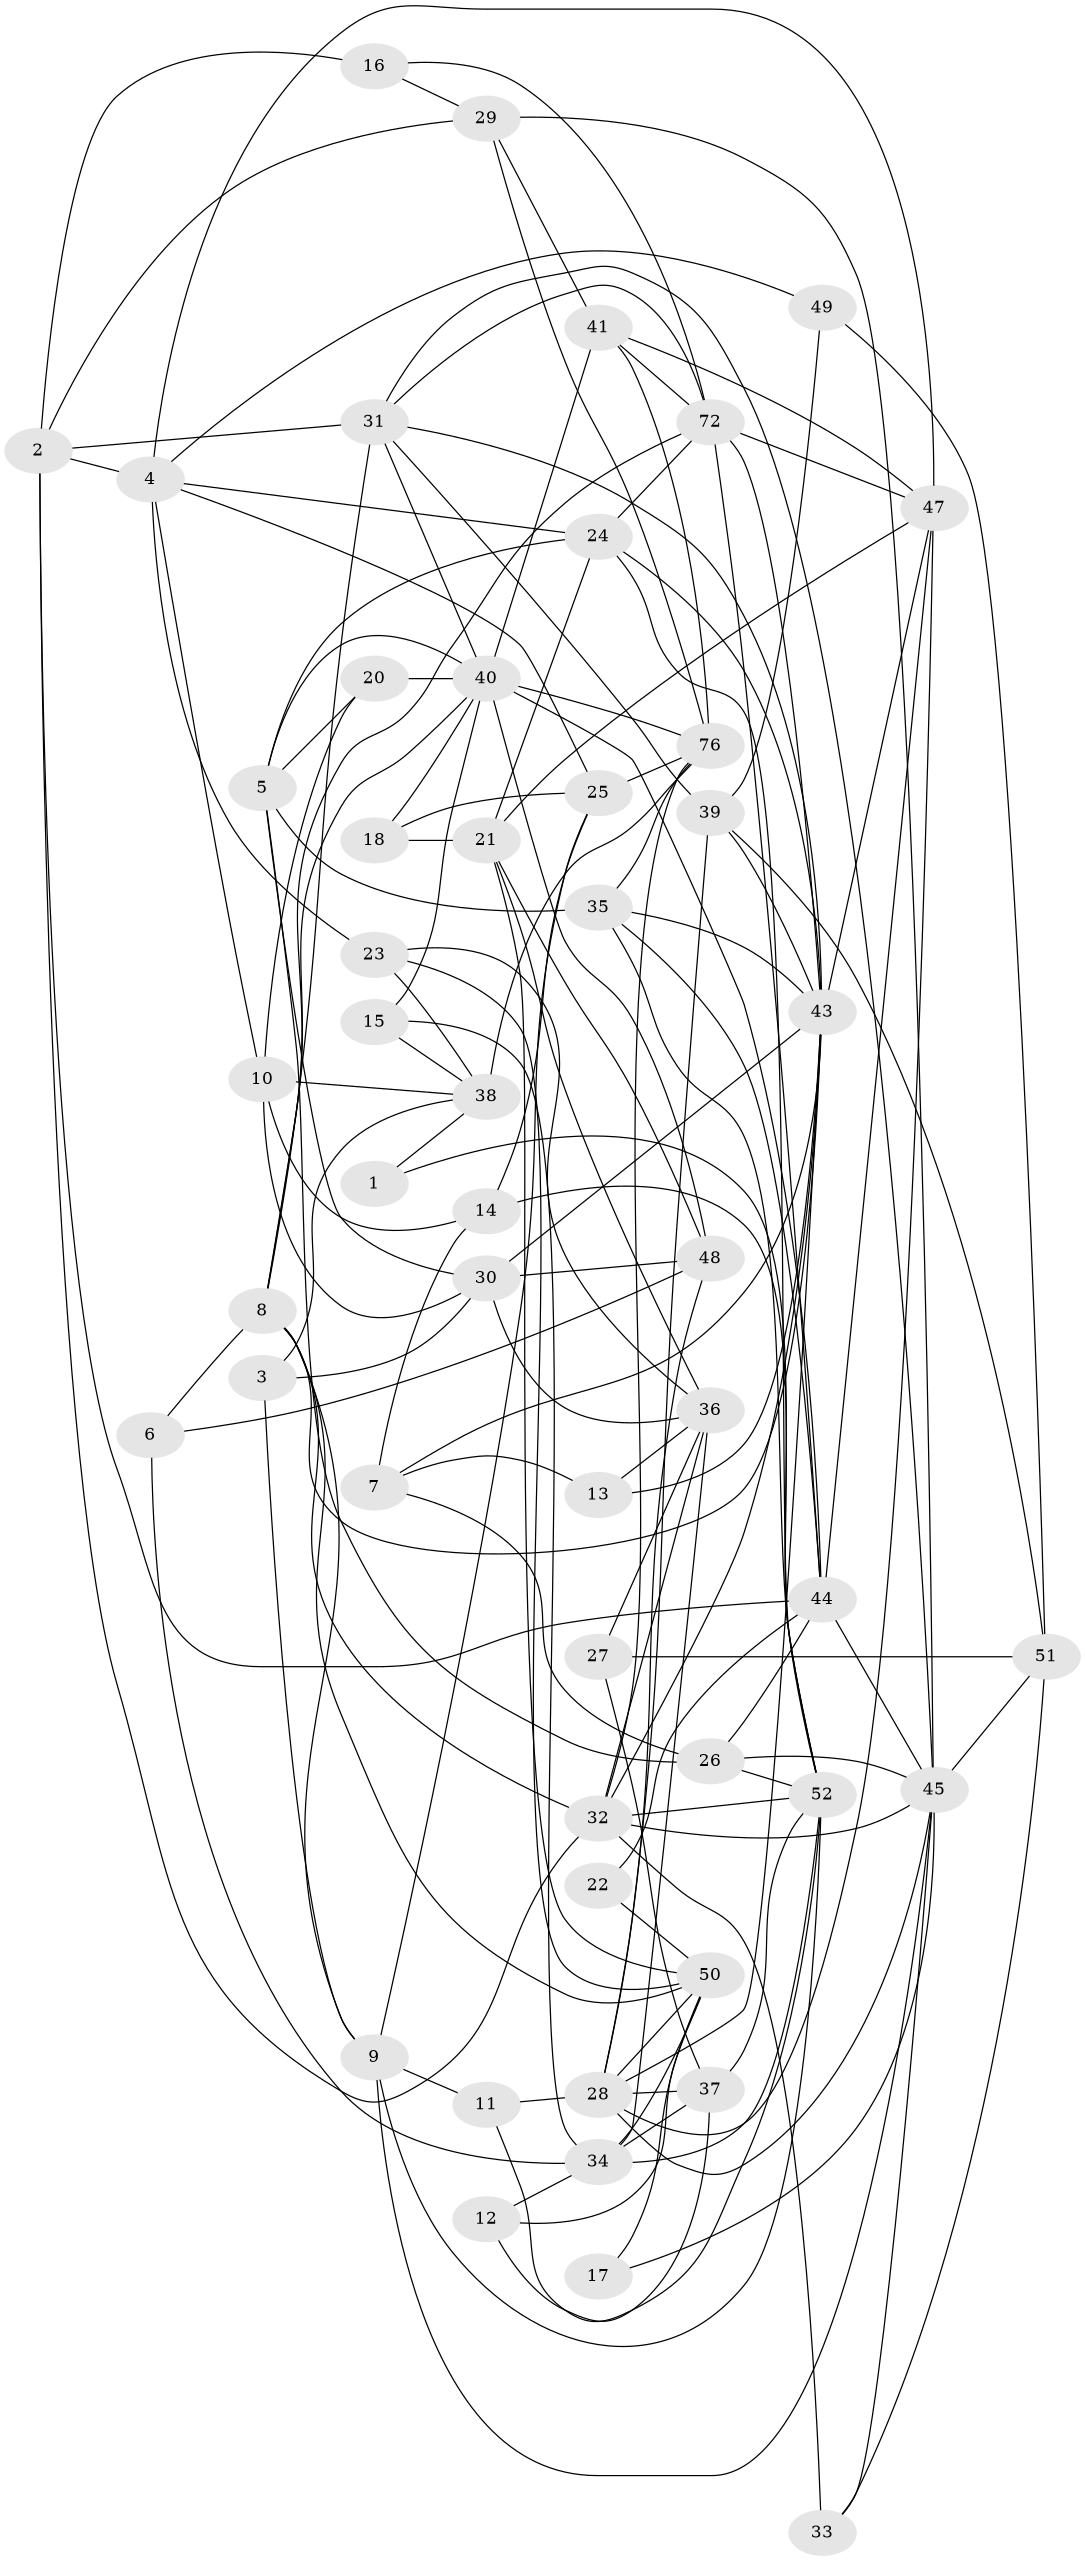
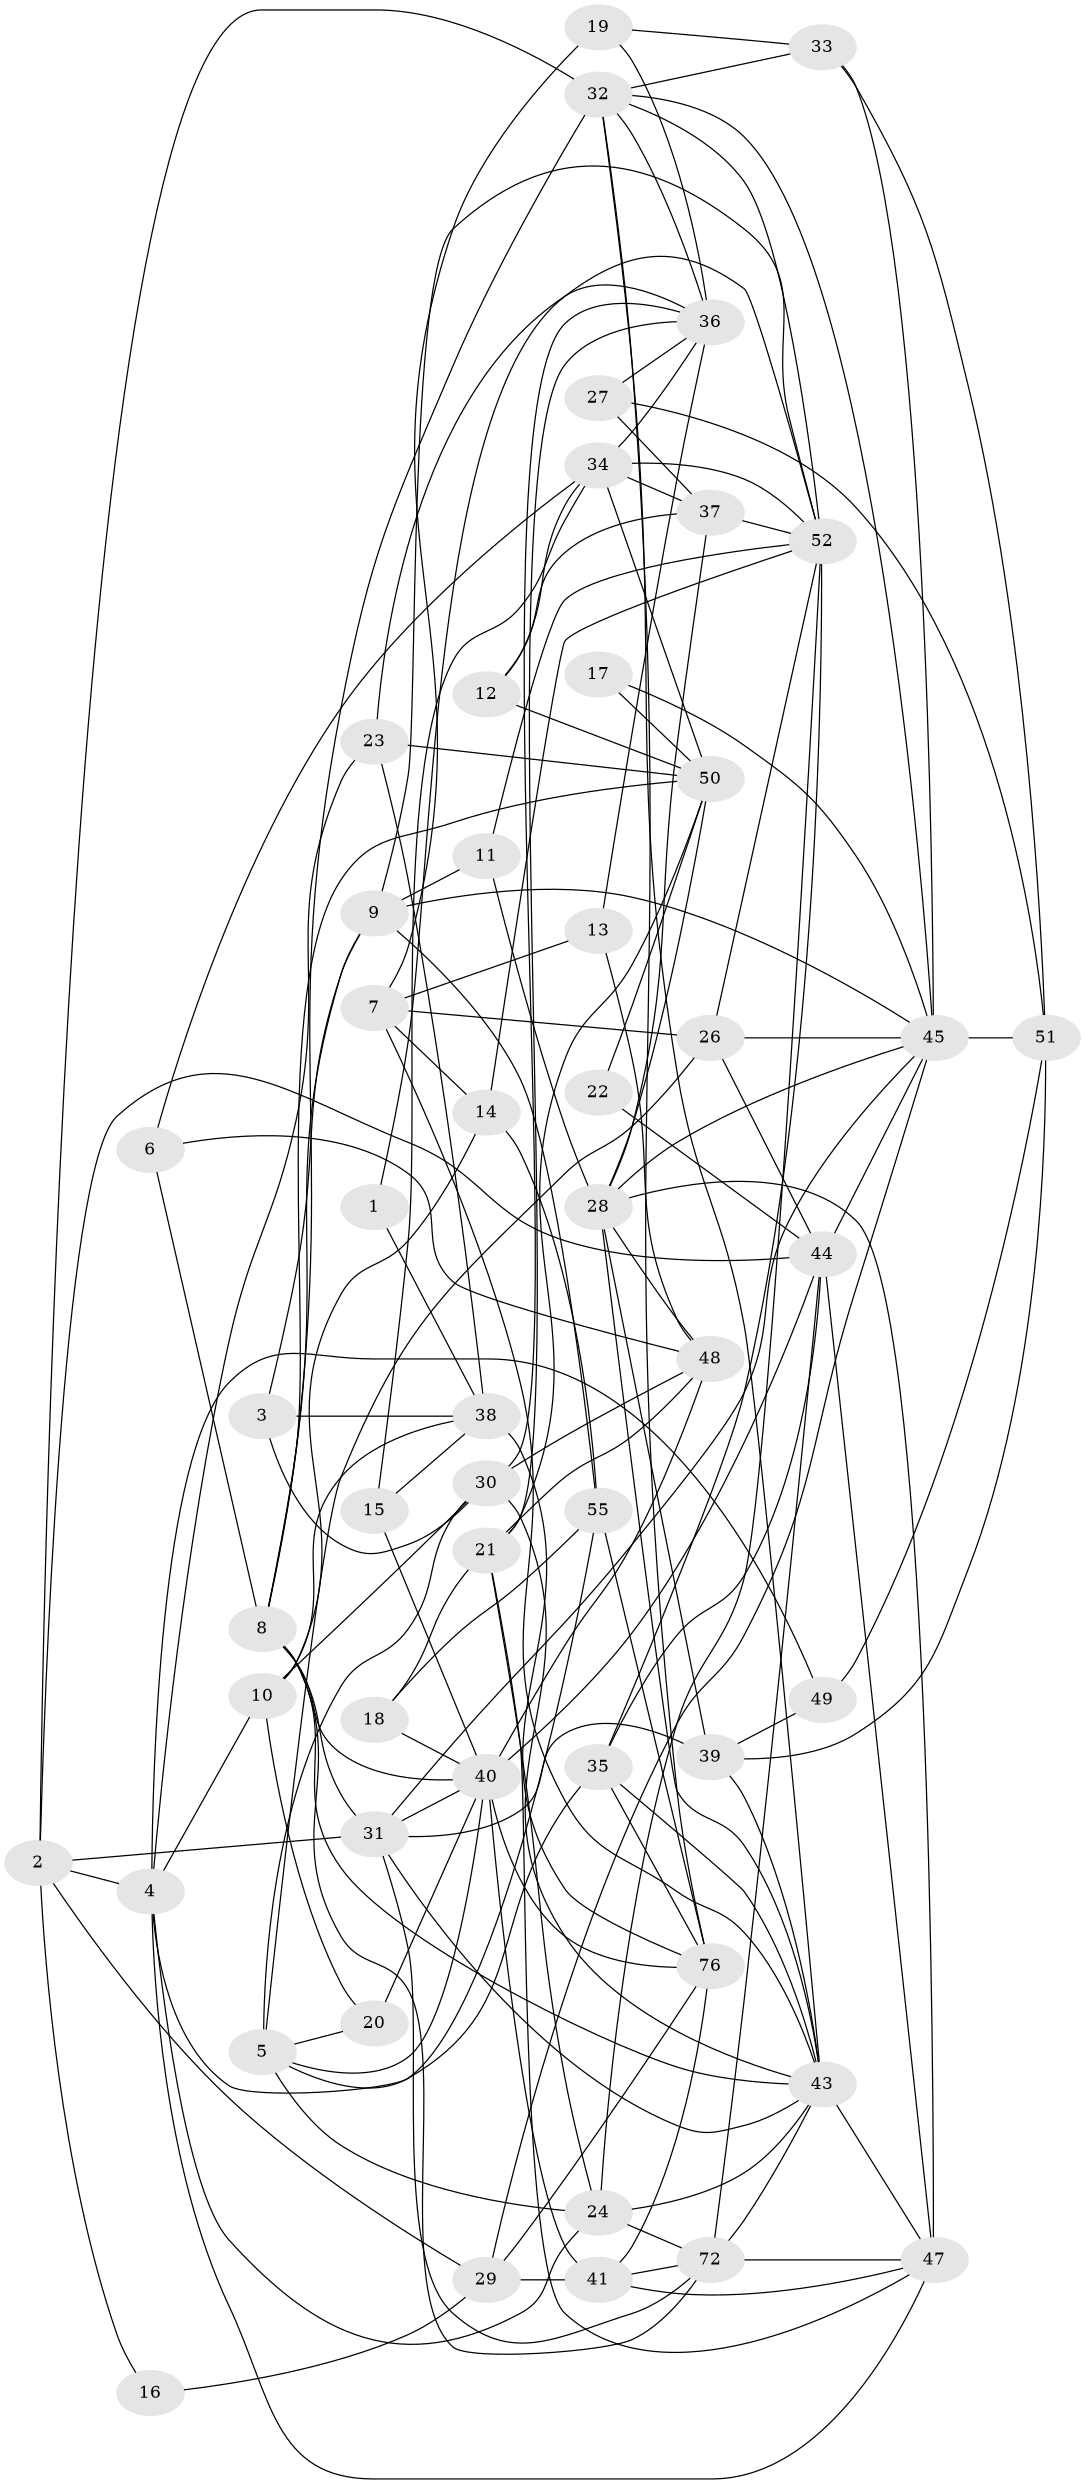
  graph {
    rankdir=LR
    node [color=gray90 style=filled]
    edge [weight=1.0]
    1
    38
    52
    n4 [label=76]
    2
    4
    16
    29
    31
    32
    44
    10
    23
    24
-   25
+   25 [label=55]
    47
    49
    n18 [label=72]
    45
    41
    40
    43
    39
    36
    33
    3
    9
    30
    11
    48
    20
    14
    50
    51
    5
    26
    35
    6
    8
    34
    37
    7
    13
+   19
    28
    12
    15
    17
    18
    21
    22
    27
    1 -- 38
    1 -- 52
    38 -- n4
    2 -- 4
    2 -- 16
    2 -- 29
    2 -- 31
    2 -- 32
    2 -- 44
    4 -- 10
    4 -- 23
    4 -- 24
    4 -- 25
    4 -- 47
    4 -- 49
    16 -- 29
-   16 -- n18
    29 -- n4
    29 -- 45
    29 -- 41
    31 -- n18
    31 -- 45
    31 -- 40
    31 -- 43
    31 -- 39
    32 -- 52
    32 -- n4
    32 -- 45
    32 -- 43
    32 -- 36
    32 -- 33
    44 -- 47
    44 -- 45
    10 -- 38
    10 -- 30
    10 -- 20
    10 -- 14
    23 -- 38
    23 -- 36
    23 -- 50
    24 -- 52
    24 -- n18
    24 -- 43
    25 -- n4 [weight=2.0]
    49 -- 51
    n18 -- 44
    n18 -- 47 [weight=2.0]
    n18 -- 43
    45 -- 51 [weight=2.0]
    41 -- n4
    41 -- 47
    41 -- n18
    40 -- n4 [weight=3.0]
    40 -- 44
    40 -- 41
    40 -- 48
    43 -- 47
    39 -- 49
    39 -- 43
    39 -- 51 [weight=2.0]
    33 -- 45
    33 -- 51
    3 -- 38
    3 -- 9
    3 -- 30
    9 -- 52
    9 -- 25
    9 -- 45 [weight=2.0]
    9 -- 11
    30 -- 43
    30 -- 36
    30 -- 48
    11 -- 52
    11 -- 28
    20 -- 40
    14 -- 52
    14 -- 25
    5 -- 24
    5 -- 40
    5 -- 30
    5 -- 20
    5 -- 26
    5 -- 35
    26 -- 52
    26 -- 44
    26 -- 45
    35 -- 52
    35 -- n4
    35 -- 44
    35 -- 43
    6 -- 48
    6 -- 8
    6 -- 34
    8 -- 31
    8 -- 32
    8 -- n18
    8 -- 40
    8 -- 43 [weight=2.0]
    8 -- 9
    8 -- 50
    34 -- 52
    34 -- 36
    34 -- 50
    34 -- 37
    37 -- 52
    7 -- 43
    7 -- 14
    7 -- 26
    7 -- 13
-   13 -- 43
+   7 -- 19
+   13 -- 48
    13 -- 36
+   19 -- 36
+   19 -- 33
    28 -- 47
    28 -- 45
    28 -- 43
    28 -- 39
    28 -- 48
    28 -- 50
    28 -- 37
    12 -- 50 [weight=2.0]
    12 -- 34
    12 -- 37
    15 -- 38
    15 -- 40
    15 -- 34
    17 -- 45
    17 -- 50
    18 -- 25
    18 -- 40
    18 -- 21
    21 -- 24
    21 -- 47
    21 -- 36
    21 -- 48
    21 -- 50
    22 -- 44 [weight=2.0]
    22 -- 50
    27 -- 36
    27 -- 51
    27 -- 37
  }
